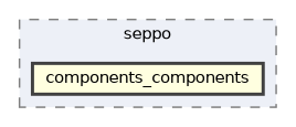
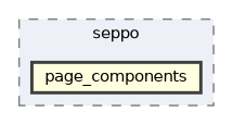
  digraph {
    compound=true
-   n1 [color=grey25 fillcolor=lightyellow fontname=Helvetica fontsize=10 height=0.2 label=components_components shape=box style="filled,bold" width=0.4]
+   n1 [color=grey25 fillcolor=lightyellow fontname=Helvetica fontsize=10 height=0.2 label=page_components shape=box style="filled,bold" width=0.4]
    subgraph cluster_1 {
      bgcolor="#edf0f7"
      fontname=Helvetica
      fontsize=10
      label=seppo
      pencolor=grey50
      style="filled,dashed"
      n1
    }
  }
